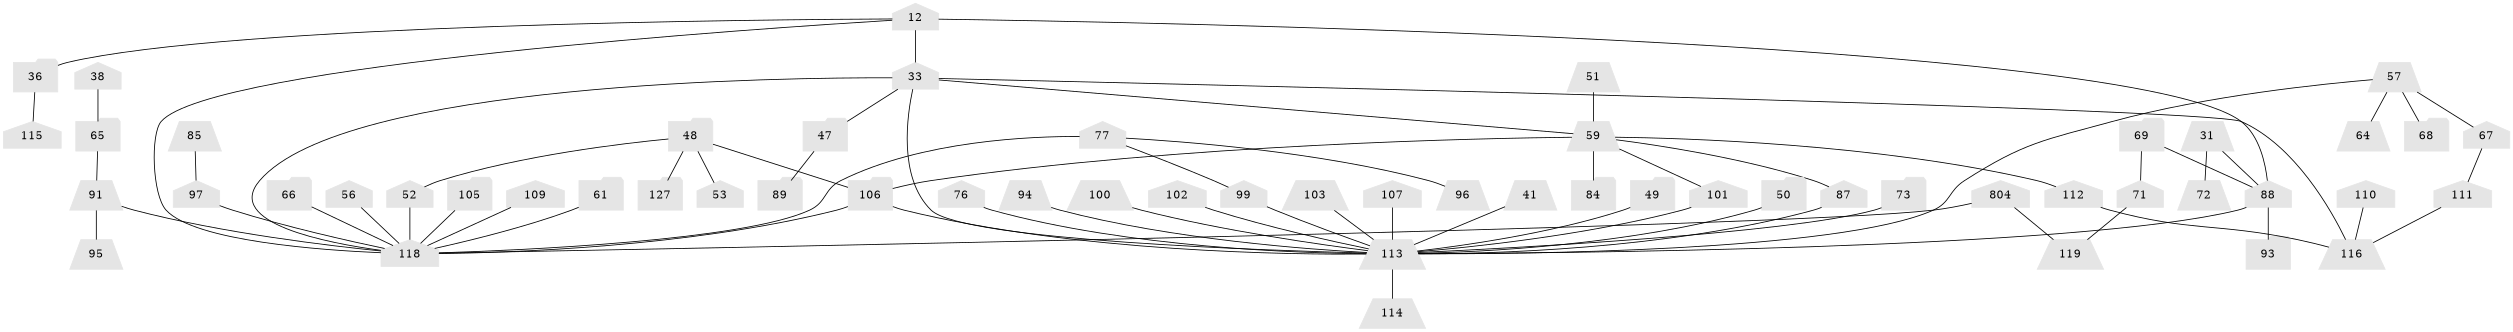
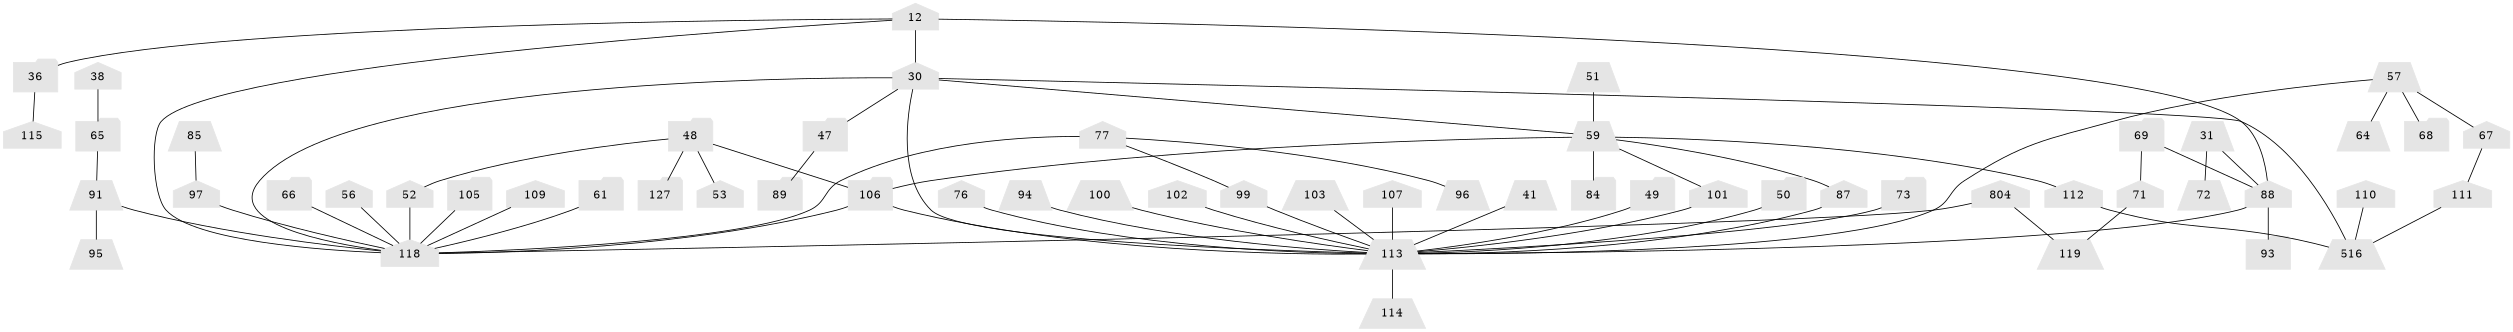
  graph {
    node [color=gray90 shape=house style=filled]
    12 [super="+8"]
-   33 [super="+2"]
+   33 [super="+2" label=30]
    36 [shape=folder]
    88 [super="+16+44+82"]
    118 [super="+108+90+86"]
    47 [shape=folder super="+20"]
    59 [shape=trapezium super="+6+4+11"]
    113 [shape=trapezium super="+10+7+24+28+40+22+78+98"]
-   116 [shape=trapezium super="+5+70"]
+   116 [shape=trapezium super="+5+70" label=516]
    115
    93 [shape=folder]
    31 [shape=trapezium]
    72 [shape=trapezium]
    89 [shape=folder]
    106 [shape=folder super="+14+46"]
    84 [shape=folder]
    87 [super="+17"]
    101
    112
    114 [shape=trapezium]
    65 [shape=folder]
    38
    91 [shape=trapezium]
    41 [shape=trapezium]
    48 [shape=folder super="+19"]
    52
    53
    n28 [label=127 shape=folder]
    49 [shape=folder]
    50 [shape=folder]
    51 [shape=trapezium]
    56
    57 [shape=trapezium]
    64 [shape=trapezium]
    67
    68 [shape=folder]
    111
    61 [shape=folder]
    95 [shape=trapezium]
    66 [shape=folder]
    69 [shape=folder super="+35"]
    71
    119 [shape=trapezium]
    73 [shape=folder]
    76
    77 [super="+37"]
    96 [shape=trapezium]
    99 [super="+83"]
    97 [super="+81"]
    85 [shape=trapezium]
    94 [shape=trapezium]
    100 [shape=trapezium]
    102
    103 [shape=trapezium]
    n55 [label=804]
    105 [shape=folder]
    107
    109
    110
    12 -- 33 [weight=2]
    12 -- 36
    12 -- 88
    12 -- 118
    33 -- 118 [weight=2]
    33 -- 47
    33 -- 59 [weight=2]
    33 -- 113 [weight=2]
    33 -- 116
    36 -- 115
    88 -- 113 [weight=2]
    88 -- 93
    47 -- 89
    59 -- 106
    59 -- 84
    59 -- 87
    59 -- 101
    59 -- 112
    113 -- 114
    31 -- 88
    31 -- 72
    106 -- 118
    106 -- 113
    87 -- 113
    101 -- 113 [weight=2]
    112 -- 116
    65 -- 91
    38 -- 65
    91 -- 118
    91 -- 95
    41 -- 113
    48 -- 106
    48 -- 52
    48 -- 53
    48 -- n28
    52 -- 118
    49 -- 113
    50 -- 113
    51 -- 59
    56 -- 118
    57 -- 113
    57 -- 64
    57 -- 67
    57 -- 68
    67 -- 111
    111 -- 116
    61 -- 118
    66 -- 118
    69 -- 88
    69 -- 71
    71 -- 119
    73 -- 113
    76 -- 113
    77 -- 118 [weight=2]
    77 -- 96
    77 -- 99
    99 -- 113
    97 -- 118
    85 -- 97
    94 -- 113
    100 -- 113 [weight=2]
    102 -- 113
    103 -- 113
    n55 -- 118
    n55 -- 119
    105 -- 118
    107 -- 113
    109 -- 118
    110 -- 116
  }
